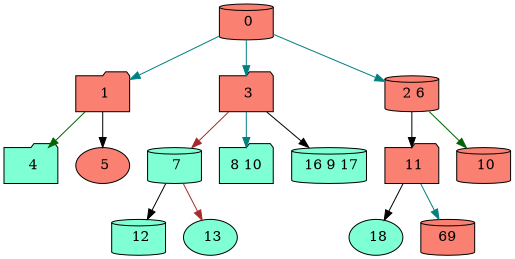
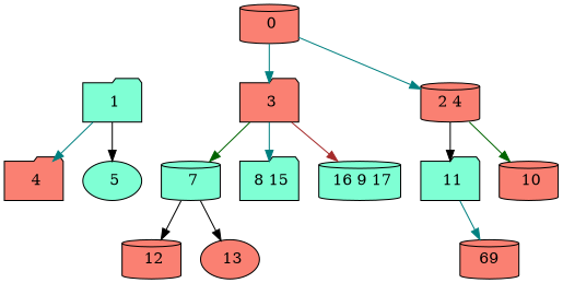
  digraph {
    fontname="DejaVu Serif"
    node [fillcolor=salmon fontname="DejaVu Serif" shape=cylinder style=filled]
    edge [color=black fontname="DejaVu Serif"]
-   " 1" [shape=folder]
+   " 1" [fillcolor=aquamarine shape=folder]
    " 0"
    " 3" [shape=folder]
-   " 2 6"
-   " 4" [fillcolor=aquamarine shape=folder]
-   " 5" [shape=ellipse]
+   " 2 6" [label="2 4"]
+   " 4" [shape=folder]
+   " 5" [fillcolor=aquamarine shape=ellipse]
    " 7" [fillcolor=aquamarine]
-   " 8 15" [fillcolor=aquamarine shape=folder label="8 10"]
+   " 8 15" [fillcolor=aquamarine shape=folder]
    " 16 9 17" [fillcolor=aquamarine]
-   " 11" [shape=folder]
+   " 11" [fillcolor=aquamarine shape=folder]
    " 10"
-   " 12" [fillcolor=aquamarine]
-   " 13" [fillcolor=aquamarine shape=ellipse]
-   " 18" [fillcolor=aquamarine shape=ellipse]
+   " 12"
+   " 13" [shape=ellipse]
    n15 [label=69]
-   " 1" -> " 4" [color=darkgreen]
+   " 1" -> " 4" [color=teal]
    " 1" -> " 5"
-   " 0" -> " 1" [color=teal]
    " 0" -> " 3" [color=teal]
    " 0" -> " 2 6" [color=teal]
-   " 3" -> " 7" [color=brown]
+   " 3" -> " 7" [color=darkgreen]
    " 3" -> " 8 15" [color=teal]
-   " 3" -> " 16 9 17"
+   " 3" -> " 16 9 17" [color=brown]
    " 2 6" -> " 11"
    " 2 6" -> " 10" [color=darkgreen]
    " 7" -> " 12"
-   " 7" -> " 13" [color=brown]
-   " 11" -> " 18"
+   " 7" -> " 13"
    " 11" -> n15 [color=teal]
  }
